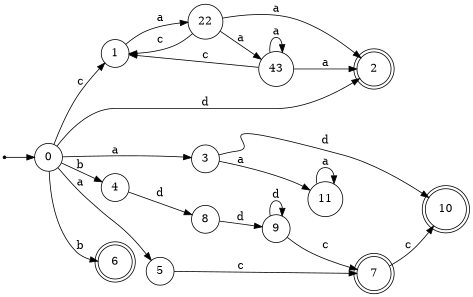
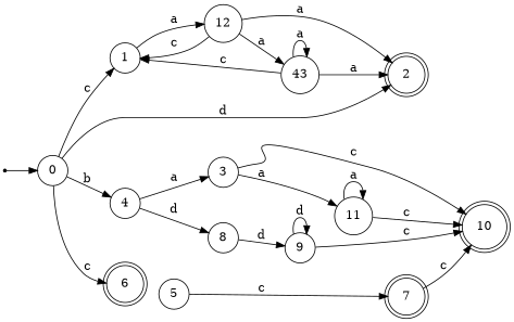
  digraph {
    rankdir=LR
    node [shape=circle]
    dummy0 [shape=point]
    0
    1
    2 [shape=doublecircle]
    3
    4
    5
    6 [shape=doublecircle]
-   12 [label=22]
+   12
    10 [shape=doublecircle]
    11
    8
    7 [shape=doublecircle]
    n14 [label=43]
    9
    dummy0 -> 0
    0 -> 1 [label=c]
    0 -> 2 [label=d]
-   0 -> 3 [label=a]
+   4 -> 3 [label=a]
    0 -> 4 [label=b]
-   0 -> 5 [label=a]
-   0 -> 6 [label=b]
+   0 -> 6 [label=c]
    1 -> 12 [label=a]
-   3 -> 10 [label=d]
+   3 -> 10 [label=c]
    3 -> 11 [label=a]
    4 -> 8 [label=d]
    5 -> 7 [label=c]
    12 -> 1 [label=c]
    12 -> 2 [label=a]
    12 -> n14 [label=a]
+   11 -> 10 [label=c]
    11 -> 11 [label=a]
    8 -> 9 [label=d]
    7 -> 10 [label=c]
    n14 -> 1 [label=c]
    n14 -> 2 [label=a]
    n14 -> n14 [label=a]
-   9 -> 7 [label=c]
+   9 -> 10 [label=c]
    9 -> 9 [label=d]
  }
